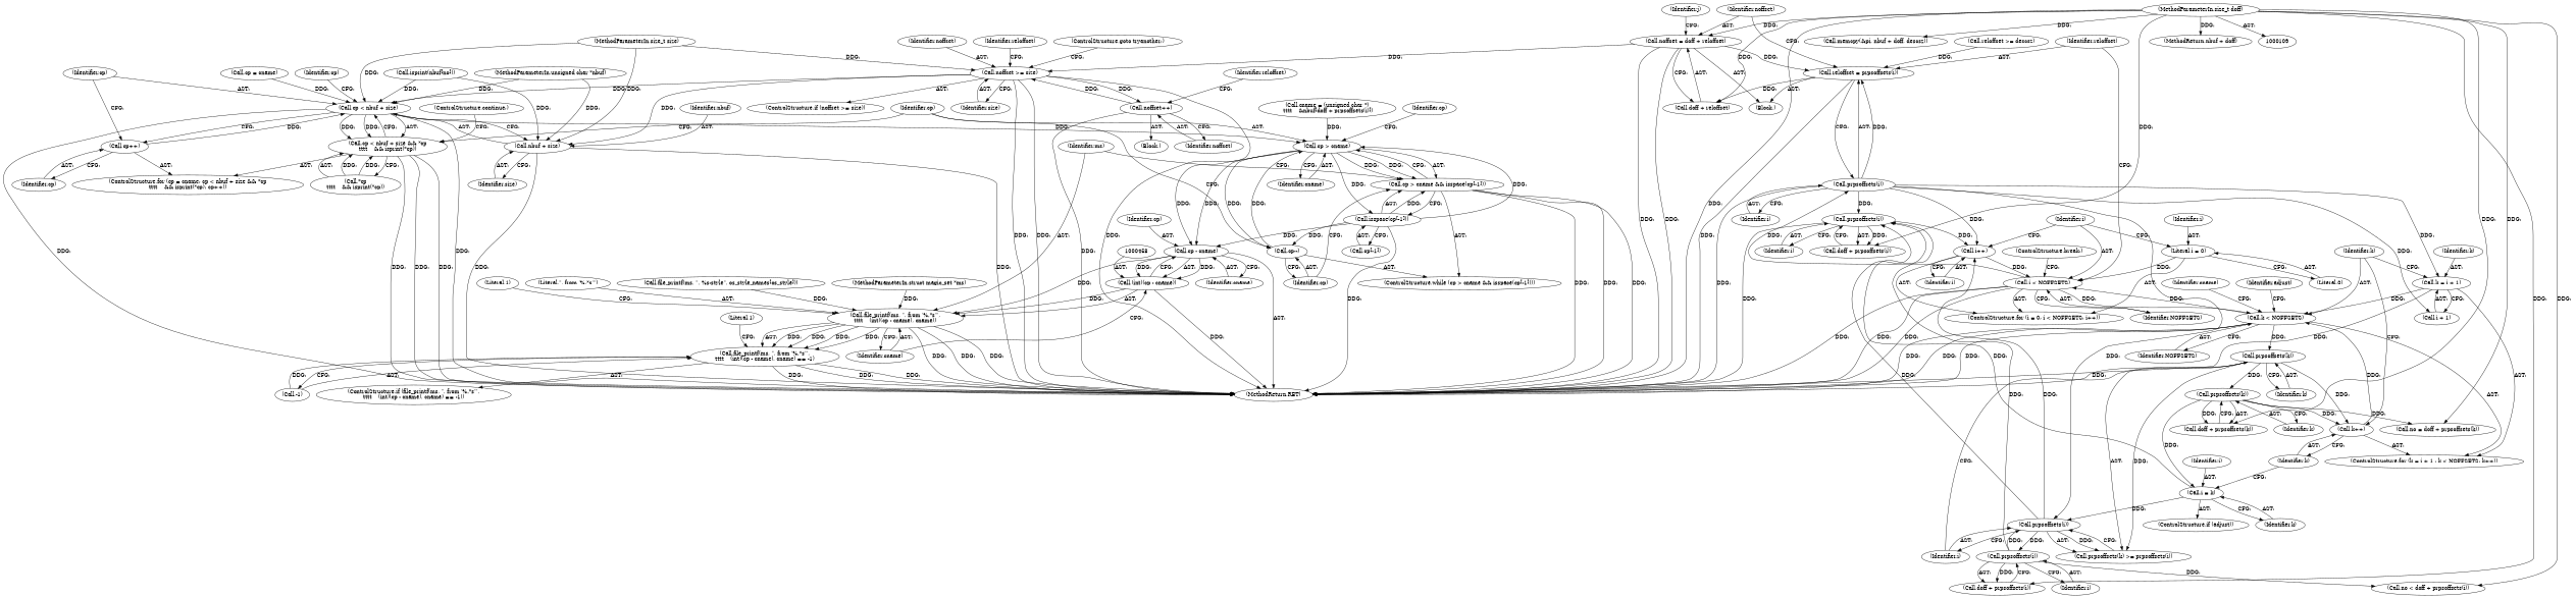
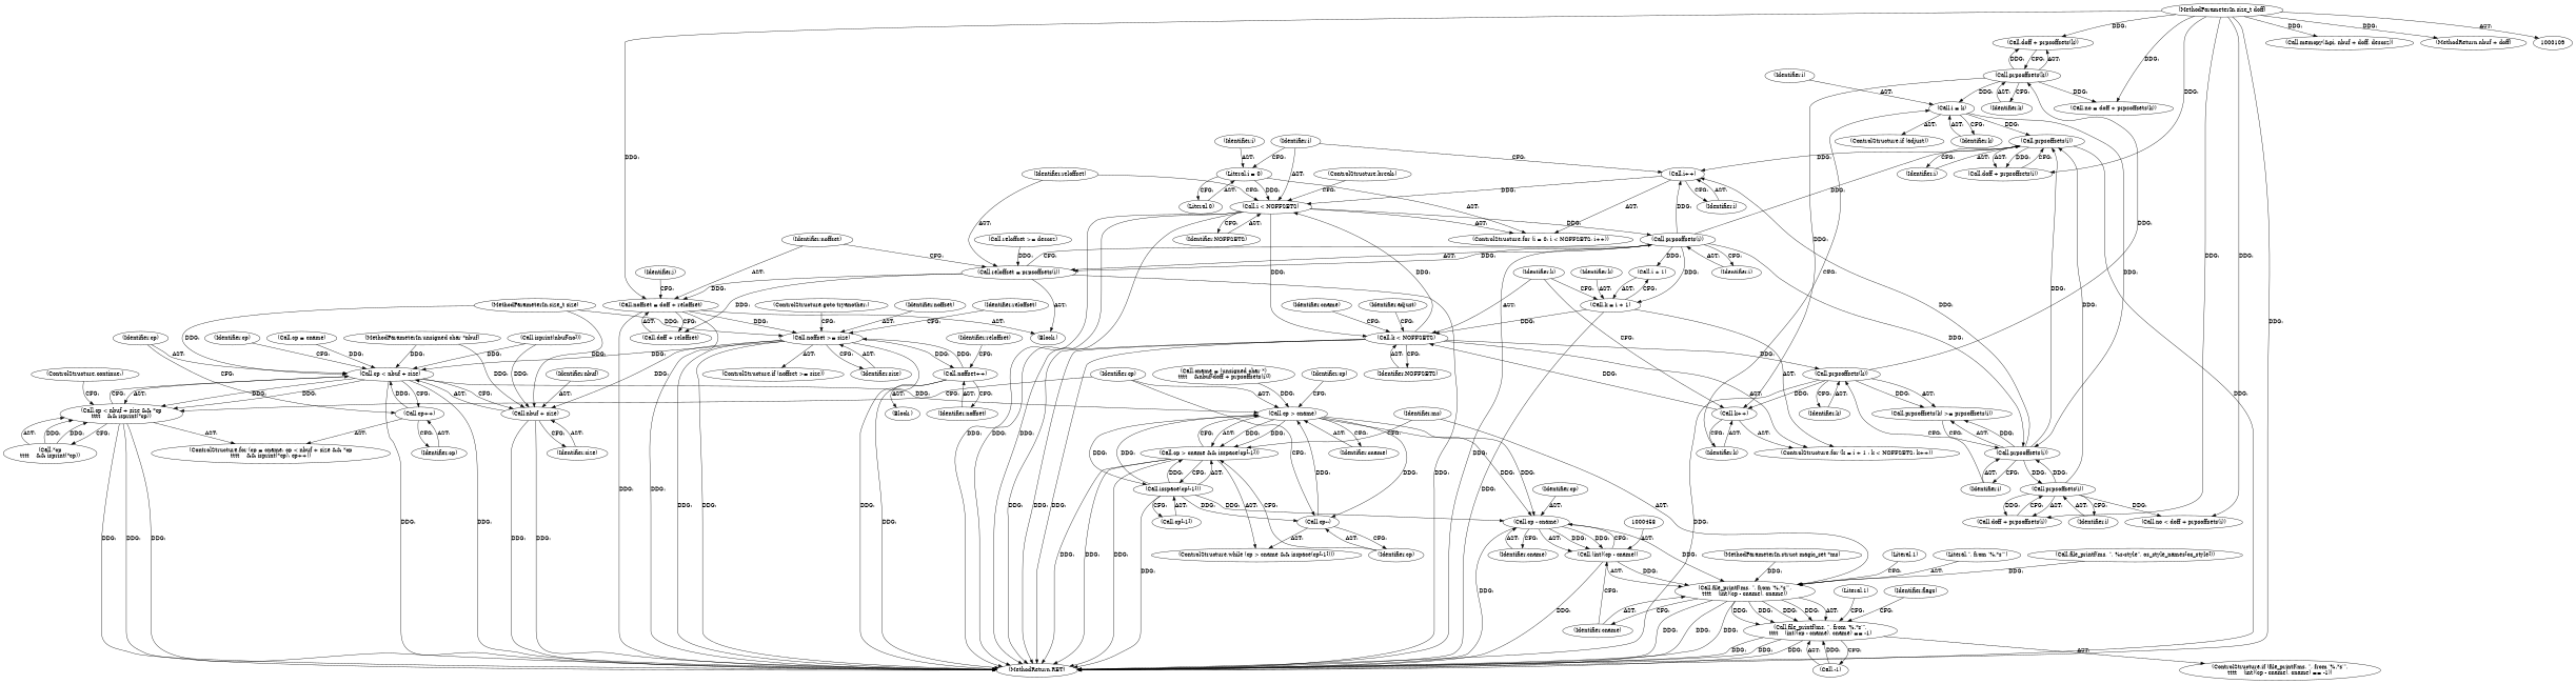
  digraph {
    n1 [label="(Call,noffset = doff + reloffset)"]
    n2 [label="(Call,noffset >= size)"]
    n3 [label="(Call,doff + reloffset)"]
    n4 [label="(Block,)"]
    n5 [label="(MethodReturn,RET)"]
    n6 [label="(Call,noffset++)"]
    n7 [label="(Call,cp < nbuf + size)"]
    n8 [label="(Call,nbuf + size)"]
    n9 [label="(ControlStructure,if (noffset >= size))"]
    n10 [label="(Identifier,size)"]
    n11 [label="(MethodParameterIn,size_t doff)"]
    n12 [label="(Call,doff + prpsoffsets(k))"]
    n13 [label="(Call,memcpy(&pi, nbuf + doff, descsz))"]
    n14 [label="(Call,no = doff + prpsoffsets(k))"]
    n15 [label="(Call,doff + prpsoffsets(i))"]
    n16 [label="(Call,no < doff + prpsoffsets(i))"]
    n17 [label="(MethodReturn,nbuf + doff)"]
    n18 [label="(Call,doff + prpsoffsets(i))"]
    1000109
    n20 [label="(Call,prpsoffsets(k))"]
    n21 [label="(Call,prpsoffsets(i))"]
    n22 [label="(Call,prpsoffsets(i))"]
    n23 [label="(Call,reloffset = prpsoffsets(i))"]
    n24 [label="(Call,prpsoffsets(i))"]
    n25 [label="(Call,i++)"]
    n26 [label="(Call,prpsoffsets(i))"]
    n27 [label="(Call,k = i + 1)"]
    n28 [label="(Identifier,i)"]
    n29 [label="(Call,i + 1)"]
    n30 [label="(Call,reloffset >= descsz)"]
    n31 [label="(Call,i < NOFFSETS)"]
    n32 [label="(ControlStructure,for (i = 0; i < NOFFSETS; i++))"]
    n33 [label="(Identifier,i)"]
    n34 [label="(Identifier,i)"]
    n35 [label="(Identifier,i)"]
    n36 [label="(Call,prpsoffsets(k) >= prpsoffsets(i))"]
    n37 [label="(Call,k < NOFFSETS)"]
    n38 [label="(ControlStructure,for (k = i + 1 ; k < NOFFSETS; k++))"]
    n39 [label="(Identifier,NOFFSETS)"]
    n40 [label="(Call,prpsoffsets(k))"]
    n41 [label="(Identifier,NOFFSETS)"]
    n42 [label="(Identifier,i)"]
    n43 [label="(Call,i = k)"]
    n44 [label="(ControlStructure,if (adjust))"]
    n45 [label="(Identifier,k)"]
    n46 [label="(Call,k++)"]
    n47 [label="(Identifier,k)"]
    n48 [label="(Identifier,k)"]
    n49 [label="(Identifier,k)"]
    n50 [label="(Literal,i = 0)"]
    n51 [label="(Literal,0)"]
    n52 [label="(Block,)"]
    n53 [label="(Identifier,noffset)"]
    n54 [label="(Call,cp < nbuf + size && *cp\n\t\t\t\t    && isprint(*cp))"]
    n55 [label="(Call,cp++)"]
    n56 [label="(Call,cp > cname)"]
    n57 [label="(Identifier,size)"]
    n58 [label="(Call,*cp\n\t\t\t\t    && isprint(*cp))"]
    n59 [label="(ControlStructure,for (cp = cname; cp < nbuf + size && *cp\n\t\t\t\t    && isprint(*cp); cp++))"]
    n60 [label="(Identifier,cp)"]
    n61 [label="(Call,cp > cname && isspace(cp[-1]))"]
    n62 [label="(Call,isspace(cp[-1]))"]
    n63 [label="(Call,cp--)"]
    n64 [label="(Call,cp - cname)"]
    n65 [label="(Identifier,cname)"]
    n66 [label="(ControlStructure,while (cp > cname && isspace(cp[-1])))"]
    n67 [label="(Call,cp[-1])"]
    n68 [label="(Identifier,cp)"]
    n69 [label="(Call,(int)(cp - cname))"]
    n70 [label="(Call,file_printf(ms, \", from '%.*s'\",\n\t\t\t\t    (int)(cp - cname), cname))"]
    n71 [label="(Identifier,cname)"]
    n72 [label="(Call,file_printf(ms, \", from '%.*s'\",\n\t\t\t\t    (int)(cp - cname), cname) == -1)"]
    n73 [label="(Identifier,cname)"]
    n74 [label="(Call,-1)"]
    n75 [label="(ControlStructure,if (file_printf(ms, \", from '%.*s'\",\n\t\t\t\t    (int)(cp - cname), cname) == -1))"]
    n76 [label="(Literal,1)"]
    n77 [label="(Call,cp = cname)"]
    n78 [label="(Identifier,adjust)"]
    n79 [label="(Identifier,cp)"]
    n80 [label="(Call,cname = (unsigned char *)\n \t\t\t\t    &nbuf[doff + prpsoffsets(i)])"]
    n81 [label="(Identifier,cp)"]
    n82 [label="(Identifier,reloffset)"]
    n83 [label="(Literal,\", from '%.*s'\")"]
    n84 [label="(ControlStructure,goto tryanother;)"]
    n85 [label="(Identifier,reloffset)"]
    n86 [label="(Call,isprint(nbuf[no]))"]
    n87 [label="(Identifier,noffset)"]
    n88 [label="(Identifier,cp)"]
    n89 [label="(MethodParameterIn,size_t size)"]
    n90 [label="(Call,file_printf(ms, \", %s-style\", os_style_names[os_style]))"]
    n91 [label="(Identifier,cp)"]
    n92 [label="(Identifier,k)"]
    n93 [label="(Identifier,cp)"]
    n94 [label="(Identifier,k)"]
    n95 [label="(MethodParameterIn,unsigned char *nbuf)"]
    n96 [label="(MethodParameterIn,struct magic_set *ms)"]
    n97 [label="(ControlStructure,break;)"]
    n98 [label="(Identifier,noffset)"]
    n99 [label="(Identifier,i)"]
    n100 [label="(Identifier,i)"]
    n101 [label="(ControlStructure,continue;)"]
    n102 [label="(Identifier,j)"]
    n103 [label="(Identifier,cname)"]
    n104 [label="(Identifier,reloffset)"]
    n105 [label="(Identifier,i)"]
    n106 [label="(Literal,1)"]
    n107 [label="(Identifier,nbuf)"]
    n108 [label="(Identifier,ms)"]
+   n109 [label="(Identifier,flags)"]
    1000458
    n1 -> n2 [label="DDG: "]
    n1 -> n3 [label="CFG: "]
    n1 -> n4 [label="AST: "]
    n1 -> n5 [label="DDG: "]
    n1 -> n5 [label="DDG: "]
    n2 -> n5 [label="DDG: "]
    n2 -> n5 [label="DDG: "]
    n2 -> n5 [label="DDG: "]
    n2 -> n6 [label="DDG: "]
    n2 -> n7 [label="DDG: "]
    n2 -> n8 [label="DDG: "]
    n2 -> n9 [label="AST: "]
    n2 -> n10 [label="CFG: "]
    n3 -> n1 [label="AST: "]
    n6 -> n2 [label="DDG: "]
    n6 -> n5 [label="DDG: "]
    n6 -> n52 [label="AST: "]
    n6 -> n53 [label="CFG: "]
    n7 -> n5 [label="DDG: "]
    n7 -> n5 [label="DDG: "]
    n7 -> n8 [label="CFG: "]
    n7 -> n54 [label="AST: "]
    n7 -> n54 [label="DDG: "]
    n7 -> n54 [label="DDG: "]
    n7 -> n55 [label="CFG: "]
    n7 -> n56 [label="DDG: "]
    n8 -> n5 [label="DDG: "]
    n8 -> n5 [label="DDG: "]
    n8 -> n7 [label="AST: "]
    n8 -> n57 [label="CFG: "]
    n10 -> n2 [label="AST: "]
    n11 -> n1 [label="DDG: "]
-   n11 -> n3 [label="DDG: "]
    n11 -> n5 [label="DDG: "]
    n11 -> n12 [label="DDG: "]
    n11 -> n13 [label="DDG: "]
    n11 -> n14 [label="DDG: "]
    n11 -> n15 [label="DDG: "]
    n11 -> n16 [label="DDG: "]
    n11 -> n17 [label="DDG: "]
    n11 -> n18 [label="DDG: "]
    n11 -> 1000109 [label="AST: "]
    n12 -> n20 [label="CFG: "]
    n15 -> n21 [label="CFG: "]
    n18 -> n22 [label="CFG: "]
    n20 -> n12 [label="AST: "]
    n20 -> n12 [label="DDG: "]
    n20 -> n14 [label="DDG: "]
    n20 -> n43 [label="DDG: "]
    n20 -> n46 [label="DDG: "]
    n20 -> n47 [label="CFG: "]
    n21 -> n5 [label="DDG: "]
    n21 -> n15 [label="AST: "]
    n21 -> n15 [label="DDG: "]
    n21 -> n25 [label="DDG: "]
    n21 -> n34 [label="CFG: "]
    n22 -> n16 [label="DDG: "]
    n22 -> n18 [label="AST: "]
    n22 -> n18 [label="DDG: "]
    n22 -> n21 [label="DDG: "]
    n22 -> n26 [label="DDG: "]
    n22 -> n42 [label="CFG: "]
-   n1 -> n23 [label="DDG: "]
+   n23 -> n1 [label="DDG: "]
    n23 -> n3 [label="DDG: "]
    n23 -> n4 [label="AST: "]
    n23 -> n5 [label="DDG: "]
    n23 -> n24 [label="CFG: "]
    n24 -> n5 [label="DDG: "]
    n24 -> n21 [label="DDG: "]
    n24 -> n23 [label="AST: "]
    n24 -> n23 [label="DDG: "]
    n24 -> n25 [label="DDG: "]
    n24 -> n26 [label="DDG: "]
    n24 -> n27 [label="DDG: "]
    n24 -> n28 [label="CFG: "]
    n24 -> n29 [label="DDG: "]
    n25 -> n31 [label="DDG: "]
    n25 -> n32 [label="AST: "]
    n25 -> n33 [label="CFG: "]
    n26 -> n21 [label="DDG: "]
    n26 -> n22 [label="DDG: "]
    n26 -> n25 [label="DDG: "]
    n26 -> n35 [label="CFG: "]
    n26 -> n36 [label="AST: "]
    n26 -> n36 [label="DDG: "]
    n27 -> n5 [label="DDG: "]
    n27 -> n29 [label="CFG: "]
    n27 -> n37 [label="DDG: "]
    n27 -> n38 [label="AST: "]
    n28 -> n24 [label="AST: "]
    n29 -> n27 [label="AST: "]
    n30 -> n23 [label="DDG: "]
    n31 -> n5 [label="DDG: "]
    n31 -> n5 [label="DDG: "]
    n31 -> n5 [label="DDG: "]
    n31 -> n24 [label="DDG: "]
    n31 -> n32 [label="AST: "]
    n31 -> n37 [label="DDG: "]
    n31 -> n39 [label="CFG: "]
    n33 -> n25 [label="AST: "]
    n34 -> n21 [label="AST: "]
    n35 -> n26 [label="AST: "]
    n35 -> n40 [label="CFG: "]
    n36 -> n26 [label="CFG: "]
    n37 -> n5 [label="DDG: "]
    n37 -> n5 [label="DDG: "]
    n37 -> n5 [label="DDG: "]
    n37 -> n31 [label="DDG: "]
    n37 -> n38 [label="AST: "]
    n37 -> n40 [label="DDG: "]
    n37 -> n41 [label="CFG: "]
    n39 -> n31 [label="AST: "]
    n40 -> n5 [label="DDG: "]
    n40 -> n20 [label="DDG: "]
    n40 -> n36 [label="AST: "]
    n40 -> n36 [label="DDG: "]
    n40 -> n46 [label="DDG: "]
    n40 -> n49 [label="CFG: "]
    n41 -> n37 [label="AST: "]
    n42 -> n22 [label="AST: "]
    n43 -> n21 [label="DDG: "]
    n43 -> n26 [label="DDG: "]
    n43 -> n44 [label="AST: "]
    n43 -> n45 [label="CFG: "]
    n45 -> n43 [label="AST: "]
    n46 -> n37 [label="DDG: "]
    n46 -> n38 [label="AST: "]
    n46 -> n48 [label="CFG: "]
    n47 -> n20 [label="AST: "]
    n48 -> n43 [label="CFG: "]
    n48 -> n46 [label="AST: "]
    n49 -> n40 [label="AST: "]
    n50 -> n31 [label="DDG: "]
    n50 -> n32 [label="AST: "]
    n50 -> n51 [label="CFG: "]
    n51 -> n50 [label="AST: "]
    n53 -> n6 [label="AST: "]
    n54 -> n5 [label="DDG: "]
    n54 -> n5 [label="DDG: "]
    n54 -> n5 [label="DDG: "]
    n54 -> n7 [label="CFG: "]
    n54 -> n58 [label="CFG: "]
    n54 -> n59 [label="AST: "]
    n55 -> n7 [label="DDG: "]
    n55 -> n59 [label="AST: "]
    n55 -> n60 [label="CFG: "]
    n56 -> n61 [label="AST: "]
    n56 -> n61 [label="DDG: "]
    n56 -> n61 [label="DDG: "]
    n56 -> n62 [label="DDG: "]
    n56 -> n63 [label="DDG: "]
    n56 -> n64 [label="DDG: "]
    n56 -> n64 [label="DDG: "]
    n56 -> n65 [label="CFG: "]
    n57 -> n8 [label="AST: "]
    n58 -> n54 [label="AST: "]
    n58 -> n54 [label="DDG: "]
    n58 -> n54 [label="DDG: "]
    n60 -> n55 [label="AST: "]
    n61 -> n5 [label="DDG: "]
    n61 -> n5 [label="DDG: "]
    n61 -> n5 [label="DDG: "]
    n61 -> n56 [label="CFG: "]
    n61 -> n62 [label="CFG: "]
    n61 -> n66 [label="AST: "]
    n62 -> n5 [label="DDG: "]
    n62 -> n56 [label="DDG: "]
    n62 -> n61 [label="AST: "]
    n62 -> n61 [label="DDG: "]
    n62 -> n63 [label="DDG: "]
    n62 -> n64 [label="DDG: "]
    n62 -> n67 [label="CFG: "]
    n63 -> n56 [label="DDG: "]
    n63 -> n66 [label="AST: "]
    n63 -> n68 [label="CFG: "]
-   n64 -> n5 [label="AST: "]
+   n64 -> n5 [label="DDG: "]
    n64 -> n69 [label="AST: "]
    n64 -> n69 [label="DDG: "]
    n64 -> n69 [label="DDG: "]
    n64 -> n70 [label="DDG: "]
    n64 -> n71 [label="CFG: "]
    n65 -> n56 [label="AST: "]
    n67 -> n62 [label="AST: "]
    n68 -> n61 [label="CFG: "]
    n68 -> n63 [label="AST: "]
    n69 -> n5 [label="DDG: "]
    n69 -> n64 [label="CFG: "]
    n69 -> n70 [label="AST: "]
    n69 -> n70 [label="DDG: "]
    n70 -> n5 [label="DDG: "]
    n70 -> n5 [label="DDG: "]
    n70 -> n5 [label="DDG: "]
    n70 -> n72 [label="AST: "]
    n70 -> n72 [label="DDG: "]
    n70 -> n72 [label="DDG: "]
    n70 -> n72 [label="DDG: "]
    n70 -> n72 [label="DDG: "]
    n70 -> n73 [label="CFG: "]
    n71 -> n64 [label="AST: "]
    n72 -> n5 [label="DDG: "]
    n72 -> n5 [label="DDG: "]
    n72 -> n5 [label="DDG: "]
    n72 -> n74 [label="CFG: "]
    n72 -> n75 [label="AST: "]
    n73 -> n69 [label="CFG: "]
    n73 -> n70 [label="AST: "]
    n74 -> n72 [label="AST: "]
    n74 -> n72 [label="DDG: "]
    n76 -> n70 [label="CFG: "]
    n77 -> n7 [label="DDG: "]
    n78 -> n37 [label="CFG: "]
    n79 -> n64 [label="AST: "]
    n80 -> n56 [label="DDG: "]
    n81 -> n56 [label="CFG: "]
    n82 -> n2 [label="CFG: "]
    n83 -> n70 [label="AST: "]
    n84 -> n2 [label="CFG: "]
    n85 -> n6 [label="CFG: "]
    n86 -> n7 [label="DDG: "]
    n86 -> n8 [label="DDG: "]
    n87 -> n2 [label="AST: "]
    n88 -> n54 [label="CFG: "]
    n88 -> n56 [label="AST: "]
    n88 -> n63 [label="CFG: "]
    n89 -> n2 [label="DDG: "]
    n89 -> n7 [label="DDG: "]
    n89 -> n8 [label="DDG: "]
    n90 -> n70 [label="DDG: "]
    n91 -> n7 [label="CFG: "]
    n92 -> n27 [label="CFG: "]
    n92 -> n37 [label="AST: "]
    n92 -> n46 [label="CFG: "]
    n93 -> n7 [label="AST: "]
    n93 -> n55 [label="CFG: "]
    n94 -> n27 [label="AST: "]
    n95 -> n7 [label="DDG: "]
    n95 -> n8 [label="DDG: "]
    n96 -> n70 [label="DDG: "]
    n97 -> n31 [label="CFG: "]
    n98 -> n1 [label="AST: "]
    n98 -> n23 [label="CFG: "]
    n99 -> n50 [label="AST: "]
    n100 -> n43 [label="AST: "]
    n101 -> n54 [label="CFG: "]
    n102 -> n1 [label="CFG: "]
    n103 -> n37 [label="CFG: "]
    n104 -> n23 [label="AST: "]
    n104 -> n31 [label="CFG: "]
    n105 -> n25 [label="CFG: "]
    n105 -> n31 [label="AST: "]
    n105 -> n50 [label="CFG: "]
    n106 -> n72 [label="CFG: "]
    n107 -> n8 [label="AST: "]
    n108 -> n61 [label="CFG: "]
    n108 -> n70 [label="AST: "]
+   n109 -> n72 [label="CFG: "]
    1000458 -> n69 [label="AST: "]
  }
